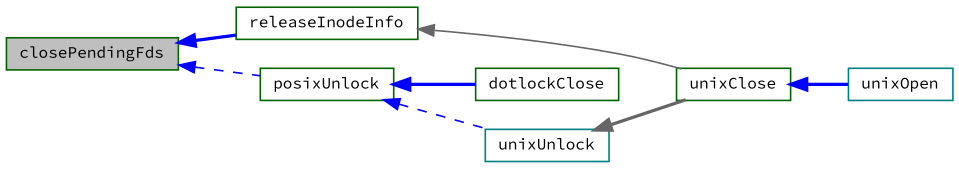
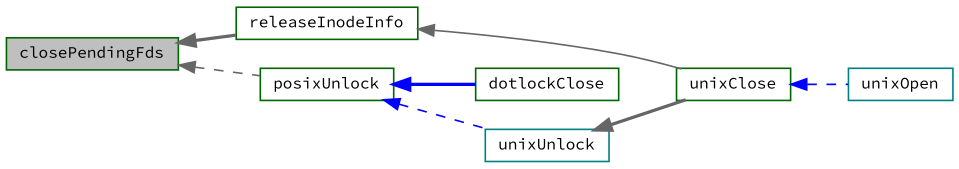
  digraph {
    fontname="Source Code Pro"
    rankdir=LR
    node [color=darkgreen fillcolor=white fontname="Source Code Pro" fontsize=10 shape=record style=filled]
    edge [color=gray40 dir=back fontname="Source Code Pro" fontsize=10 labelfontname=FreeSans labelfontsize=10 style=bold]
    n1 [fillcolor=grey75 fontcolor=black height=0.2 label=closePendingFds width=0.4]
    n2 [height=0.2 label=releaseInodeInfo width=0.4]
    n3 [height=0.2 label=posixUnlock width=0.4]
    n4 [height=0.2 label=unixClose width=0.4]
    n5 [height=0.2 label=dotlockClose width=0.4]
    n6 [color=teal height=0.2 label=unixUnlock width=0.4]
    n7 [color=teal height=0.2 label=unixOpen width=0.4]
-   n1 -> n2 [color=blue]
-   n1 -> n3 [color=blue style=dashed]
+   n1 -> n2
+   n1 -> n3 [style=dashed]
    n2 -> n4 [style=solid]
    n3 -> n5 [color=blue]
    n3 -> n6 [color=blue style=dashed]
-   n4 -> n7 [color=blue]
+   n4 -> n7 [color=blue style=dashed]
    n6 -> n4
  }
